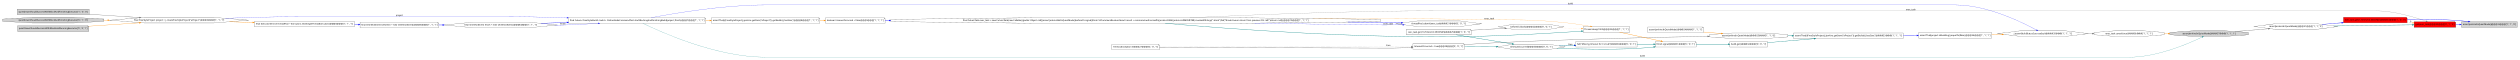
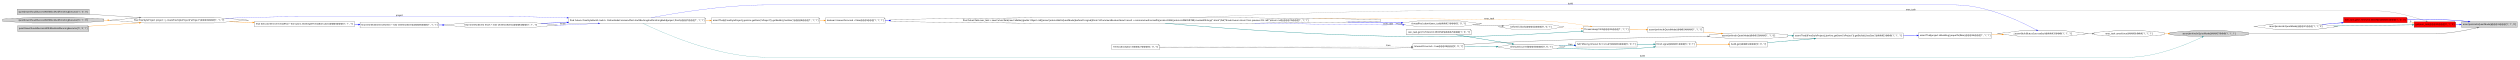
  digraph {
    fontname="Noto Sans"
    rankdir=LR
    node [fillcolor=white fontname="Noto Sans" shape=note style=filled]
    edge [color=blue fontname="Noto Sans" style=bold]
    n1 [fillcolor=lightgray label="assertJenkinsInQuietMode()@@@33@@@['1', '1', '0']" shape=box]
    n2 [fillcolor=lightgray label="quietDownShouldSuccessWithBlockAndFinishingExecutor['1', '0', '0']" shape=box]
    n3 [label="final FreeStyleProject project = j.createFreeStyleProject(\"aProject\")@@@3@@@['1', '1', '1']" shape=hexagon]
    n4 [label="final Future<FreeStyleBuild> build = OnlineNodeCommandTest.startBlockingAndFinishingBuild(project,finish)@@@7@@@['1', '1', '1']"]
    n5 [label="final ExecutorService threadPool = Executors.newSingleThreadExecutor()@@@4@@@['1', '1', '1']" shape=box]
    n6 [label="exec_task.cancel(true)@@@36@@@['1', '1', '1']" shape=octagon]
    n7 [fillcolor=lightgray label="assertJenkinsInQuietMode()@@@37@@@['1', '1', '1']" shape=octagon]
    n8 [label="assertJenkinsInQuietMode()@@@31@@@['1', '1', '0']" shape=hexagon]
    n9 [label="j.assertBuildStatusSuccess(build)@@@35@@@['1', '1', '1']" shape=hexagon]
    n10 [label="assertThat(((FreeStyleProject)j.jenkins.getItem(\"aProject\")).getBuilds(),hasSize(1))@@@8@@@['1', '1', '1']"]
    n11 [label="boolean timeoutOccurred = false@@@9@@@['1', '1', '1']"]
    n12 [fillcolor=red label="get(exec_task)@@@32@@@['0', '1', '0']"]
    n13 [fillcolor=red label="exec_task.get(1,TimeUnit.SECONDS)@@@33@@@['1', '0', '0']"]
    n14 [label="fail(\"Missing timeout for CLI call\")@@@30@@@['0', '0', '1']" shape=box]
    n15 [label="finish.signal()@@@31@@@['0', '0', '1']"]
    n16 [label="build.get()@@@32@@@['0', '0', '1']" shape=box]
    n17 [label="timeoutOccurred = true@@@28@@@['0', '0', '1']"]
    n18 [label="!timeoutOccurred@@@30@@@['0', '0', '1']" shape=hexagon]
    n19 [label="assertJenkinsInQuietMode()@@@25@@@['1', '1', '0']" shape=octagon]
    n20 [label="final OneShotEvent beforeCli = new OneShotEvent()@@@5@@@['1', '1', '1']"]
    n21 [label="exec_task.get(10,TimeUnit.SECONDS)@@@25@@@['1', '0', '1']"]
    n22 [label="assertThat(((FreeStyleProject)j.jenkins.getItem(\"aProject\")).getBuilds(),hasSize(1))@@@33@@@['1', '1', '1']" shape=box]
    n23 [fillcolor=lightgray label="quietDownShouldSuccessWithBlockAndFinishingExecutor['0', '1', '0']" shape=octagon]
    n24 [label="assertJenkinsInQuietMode()@@@24@@@['1', '1', '1']"]
    n25 [fillcolor=lightgray label="quietDownShouldSuccessWithBlockAndRunningExecutor['0', '0', '1']"]
    n26 [label="final OneShotEvent finish = new OneShotEvent()@@@6@@@['1', '1', '1']" shape=hexagon]
    n27 [label="TimeoutException e@@@27@@@['0', '0', '1']"]
    n28 [label="assertThat(project.isBuilding(),equalTo(false))@@@34@@@['1', '1', '1']" shape=box]
    n29 [label="threadPool.submit(exec_task)@@@21@@@['0', '0', '1']" shape=hexagon]
    n30 [label="beforeCli.block()@@@22@@@['0', '0', '1']" shape=hexagon]
    n31 [label="Thread.sleep(1000)@@@23@@@['1', '1', '1']" shape=box]
    n32 [label="final FutureTask exec_task = new FutureTask(new Callable(){public Object call(){assertJenkinsNotInQuietMode()beforeCli.signal()final CLICommandInvoker.Result result = command.authorizedTo(Jenkins.READ,Jenkins.ADMINISTER).invokeWithArgs(\"-block\")fail(\"Should never return from previous CLI call!\")return null}})@@@10@@@['1', '1', '1']" shape=octagon]
    n2 -> n3 [color=gray40]
    n3 -> n4 [label=project style=solid]
    n3 -> n5 [color=darkorange]
    n4 -> n7 [color=teal label=build style=solid]
    n4 -> n9 [label=build style=solid]
    n4 -> n10 [color=darkorange]
    n5 -> n20
    n6 -> n7 [color=darkorange]
-   n7 -> n8 [color=gray40]
+   n7 -> n1 [color=gray40]
    n8 -> n12 [color=teal]
    n8 -> n13
    n9 -> n6 [color=gray40]
    n10 -> n11 [color=darkorange]
    n11 -> n32
    n12 -> n1
    n13 -> n1
    n13 -> n12 [color=darkorange label=0 style=dashed]
    n14 -> n15 [color=teal]
-   n15 -> n16 [color=teal]
+   n15 -> n16 [color=darkorange]
    n16 -> n22 [color=teal]
    n17 -> n18 [color=teal]
    n17 -> n19 [color=gray40]
    n18 -> n14 [color=teal]
    n18 -> n14 [label=true style=dotted]
    n18 -> n15 [color=teal]
    n19 -> n22 [color=teal]
    n20 -> n26
    n21 -> n18 [color=teal]
    n22 -> n28
    n23 -> n3 [color=darkorange]
    n24 -> n19 [color=darkorange]
    n25 -> n3 [color=darkorange]
    n26 -> n4 [label=finish style=solid]
    n26 -> n4
    n27 -> n17 [color=gray40]
    n27 -> n17 [color=gray40 label=true style=dotted]
    n28 -> n9 [color=darkorange]
-   n21 -> n30 [color=gray40]
+   n29 -> n30 [color=gray40]
    n30 -> n31 [color=darkorange style=dotted]
-   n31 -> n15 [color=darkorange]
+   n31 -> n24 [color=darkorange]
    n32 -> n12 [color=gray40 label=exec_task style=solid]
    n32 -> n29 [label=exec_task style=solid]
    n32 -> n29
    n32 -> n31 [color=darkorange label=exec_task style=solid]
    n32 -> n31 [color=teal]
  }
